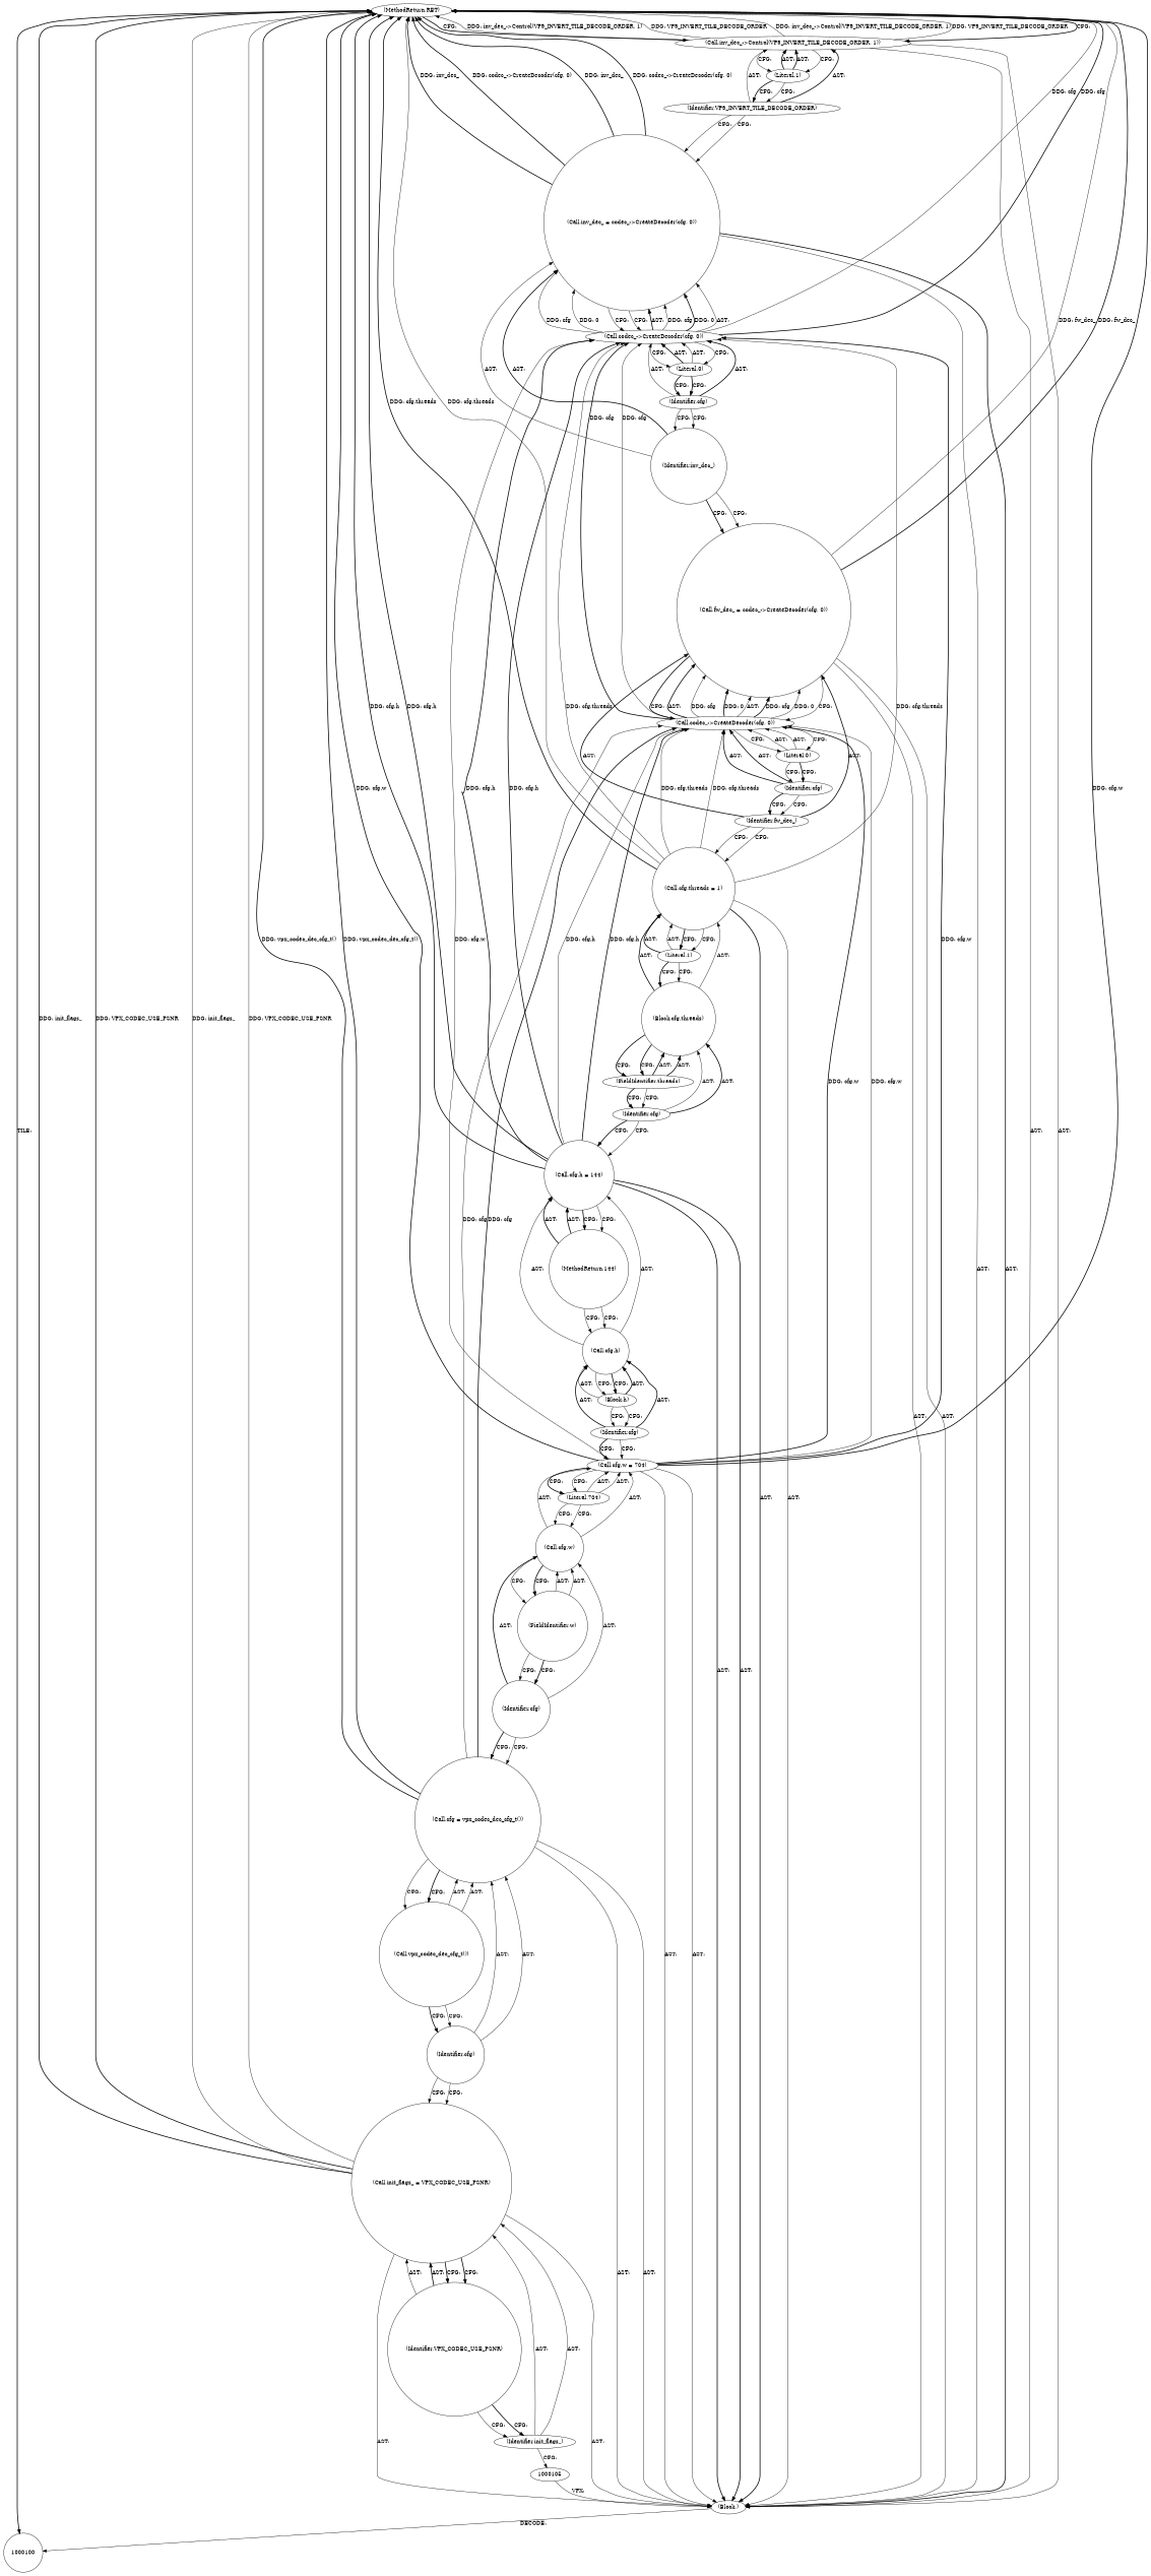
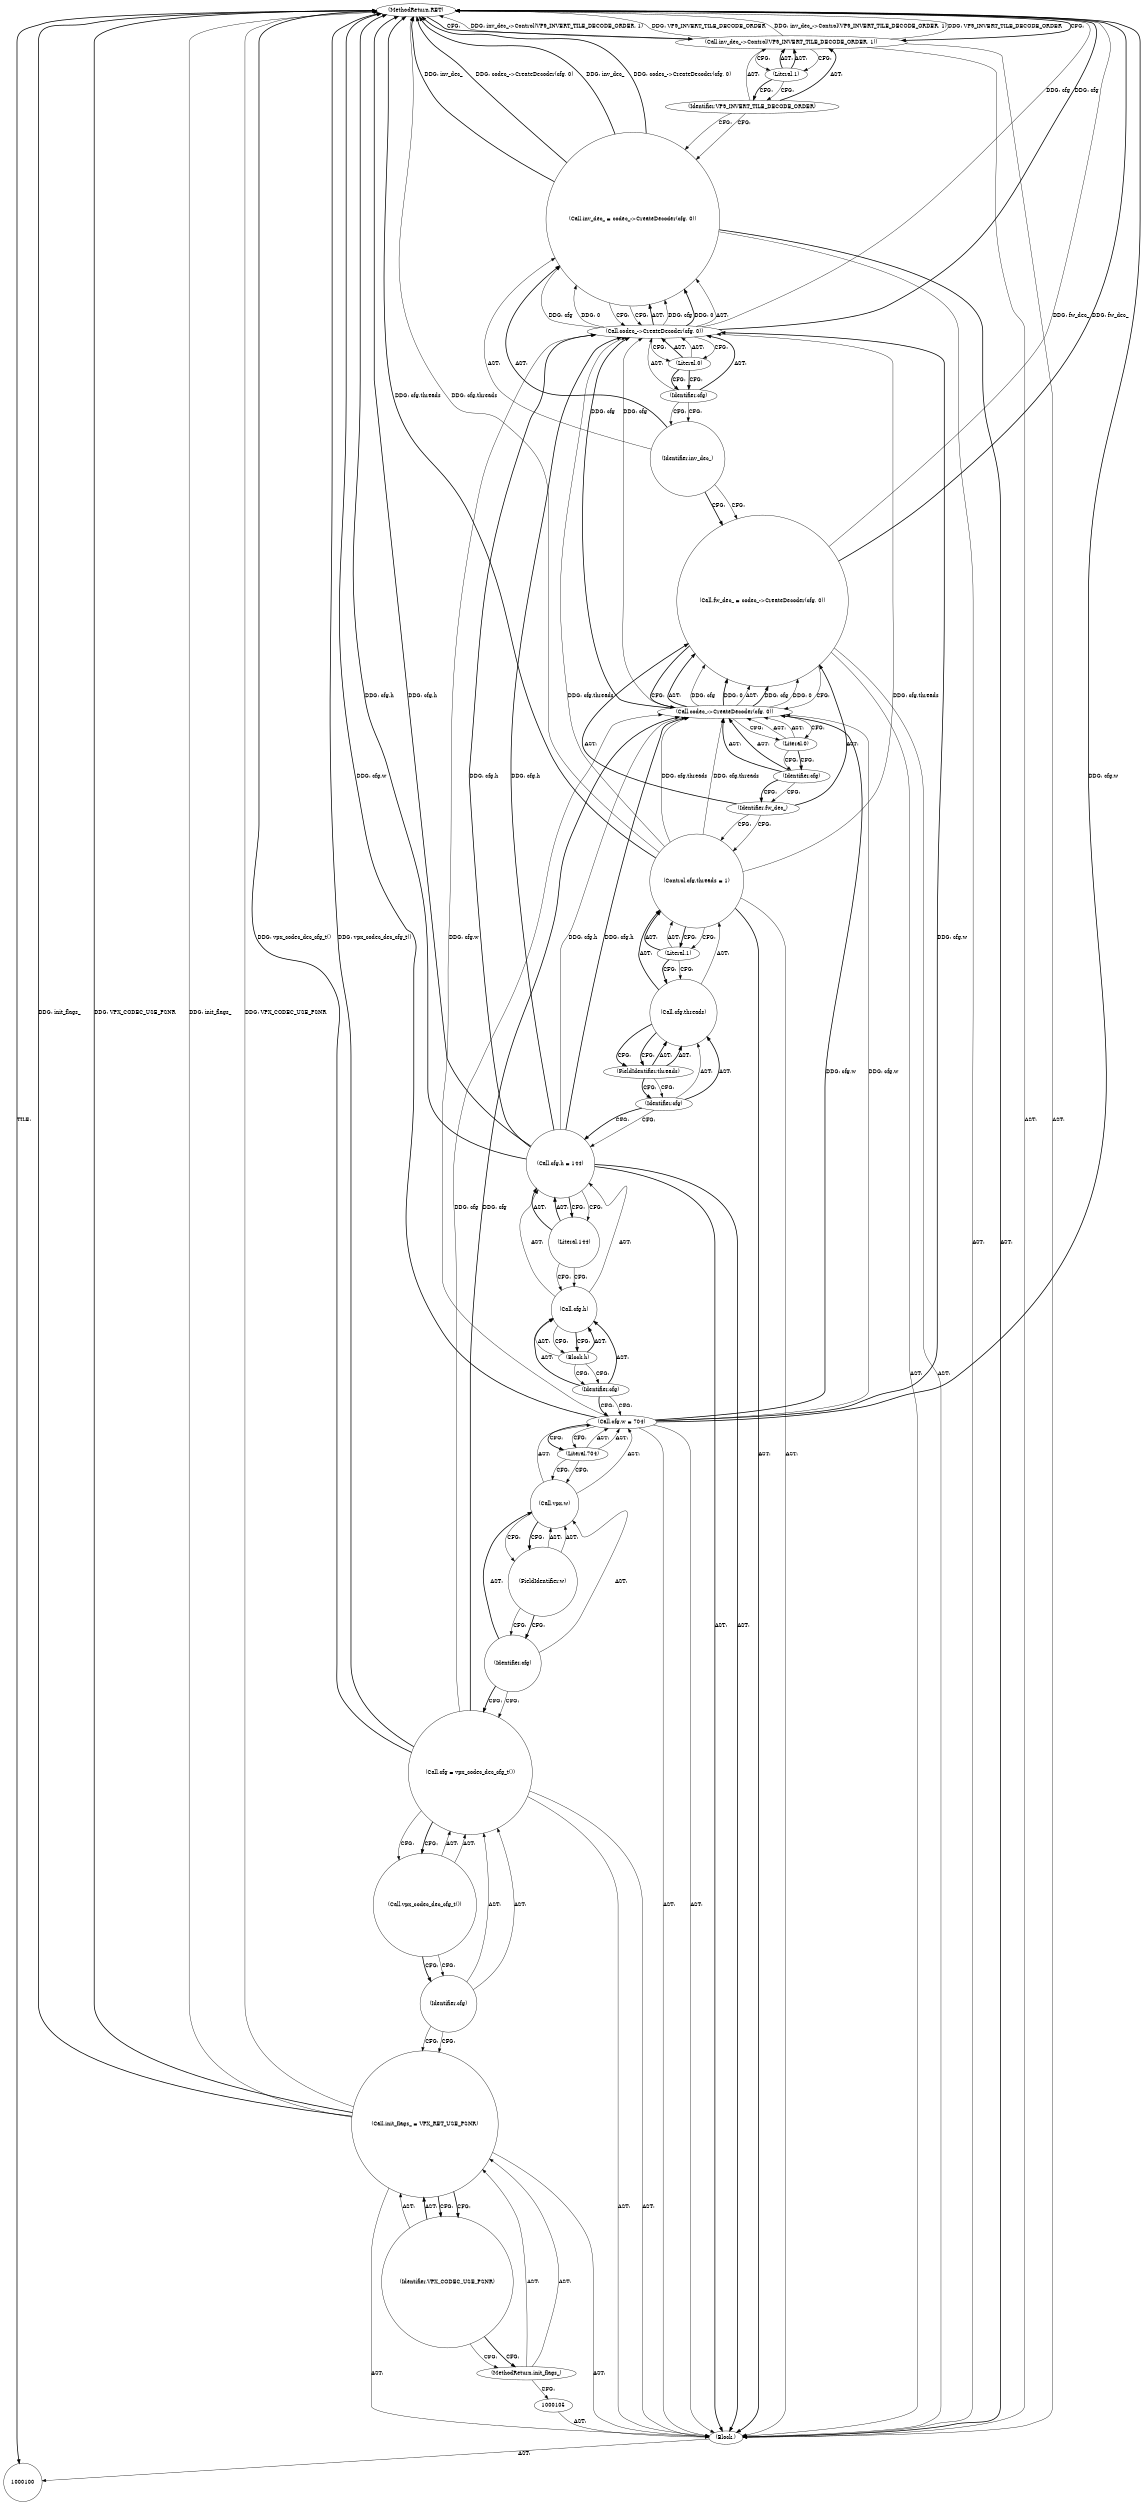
  digraph {
    node [shape=ellipse]
    edge [style=solid]
    n1 [label="(MethodReturn,RET)"]
    n2 [label="(Call,inv_dec_->Control(VP9_INVERT_TILE_DECODE_ORDER, 1))"]
    1000100 [shape=circle]
    n4 [label="(Block,)"]
    n5 [label="(Literal,1)"]
-   n6 [label="(MethodReturn,144)" shape=circle]
+   n6 [label="(Literal,144)" shape=circle]
    n7 [label="(Call,cfg.h = 144)" shape=circle]
    n8 [label="(Call,cfg.h)" shape=circle]
    n9 [label="(Call,codec_->CreateDecoder(cfg, 0))"]
    n10 [label="(Call,codec_->CreateDecoder(cfg, 0))"]
    n11 [label="(Block,h)"]
    n12 [label="(Call,fw_dec_ = codec_->CreateDecoder(cfg, 0))" shape=circle]
    n13 [label="(Literal,0)"]
    n14 [label="(Call,inv_dec_ = codec_->CreateDecoder(cfg, 0))" shape=circle]
    n15 [label="(Literal,0)"]
    n16 [label="(Identifier,cfg)"]
    n17 [label="(Call,cfg.w = 704)"]
    n18 [label="(Literal,704)"]
    n19 [label="(Literal,1)"]
-   n20 [label="(Call,cfg.threads = 1)" shape=circle]
-   n21 [label="(Block,cfg.threads)" shape=circle]
+   n20 [label="(Control,cfg.threads = 1)" shape=circle]
+   n21 [label="(Call,cfg.threads)" shape=circle]
    n22 [label="(FieldIdentifier,threads)"]
    n23 [label="(Identifier,cfg)"]
    n24 [label="(Identifier,cfg)"]
    n25 [label="(Identifier,fw_dec_)"]
    n26 [label="(Identifier,cfg)"]
    n27 [label="(Identifier,inv_dec_)" shape=circle]
    n28 [label="(Identifier,VP9_INVERT_TILE_DECODE_ORDER)"]
    n29 [label="(Identifier,VPX_CODEC_USE_PSNR)" shape=circle]
-   n30 [label="(Call,init_flags_ = VPX_CODEC_USE_PSNR)" shape=circle]
-   n31 [label="(Identifier,init_flags_)"]
+   n30 [label="(Call,init_flags_ = VPX_RET_USE_PSNR)" shape=circle]
+   n31 [label="(MethodReturn,init_flags_)"]
    1000105
    n33 [label="(Call,cfg = vpx_codec_dec_cfg_t())" shape=circle]
    n34 [label="(Call,vpx_codec_dec_cfg_t())" shape=circle]
    n35 [label="(Identifier,cfg)" shape=circle]
-   n36 [label="(Call,cfg.w)" shape=circle]
+   n36 [label="(Call,vpx.w)" shape=circle]
    n37 [label="(FieldIdentifier,w)" shape=circle]
    n38 [label="(Identifier,cfg)" shape=circle]
    n1 -> n2 [label="CFG: " style=bold]
    n1 -> n2 [label="CFG: " style=bold]
    n1 -> 1000100 [label="TILE: " style=bold]
    n2 -> n1 [label="DDG: inv_dec_->Control(VP9_INVERT_TILE_DECODE_ORDER, 1)"]
    n2 -> n1 [label="DDG: VP9_INVERT_TILE_DECODE_ORDER"]
    n2 -> n1 [label="DDG: inv_dec_->Control(VP9_INVERT_TILE_DECODE_ORDER, 1)"]
    n2 -> n1 [label="DDG: VP9_INVERT_TILE_DECODE_ORDER"]
    n2 -> n4 [label="AST: "]
    n2 -> n4 [label="AST: "]
    n2 -> n5 [label="CFG: "]
    n2 -> n5 [label="CFG: "]
-   n4 -> 1000100 [label="DECODE: "]
+   n4 -> 1000100 [label="AST: "]
    n5 -> n2 [label="AST: " style=bold]
    n5 -> n2 [label="AST: " style=bold]
    n5 -> n28 [label="CFG: "]
    n5 -> n28 [label="CFG: " style=bold]
    n6 -> n7 [label="AST: " style=bold]
    n6 -> n7 [label="AST: " style=bold]
    n6 -> n8 [label="CFG: "]
    n6 -> n8 [label="CFG: "]
    n7 -> n1 [label="DDG: cfg.h" style=bold]
    n7 -> n1 [label="DDG: cfg.h" style=bold]
    n7 -> n4 [label="AST: " style=bold]
    n7 -> n4 [label="AST: " style=bold]
    n7 -> n6 [label="CFG: " style=bold]
    n7 -> n6 [label="CFG: "]
    n7 -> n9 [label="DDG: cfg.h" style=bold]
    n7 -> n9 [label="DDG: cfg.h"]
    n7 -> n10 [label="DDG: cfg.h" style=bold]
    n7 -> n10 [label="DDG: cfg.h" style=bold]
    n8 -> n7 [label="AST: "]
    n8 -> n7 [label="AST: "]
    n8 -> n11 [label="CFG: "]
    n8 -> n11 [label="CFG: " style=bold]
    n9 -> n10 [label="DDG: cfg" style=bold]
    n9 -> n10 [label="DDG: cfg"]
    n9 -> n12 [label="AST: " style=bold]
    n9 -> n12 [label="DDG: cfg"]
    n9 -> n12 [label="DDG: 0" style=bold]
    n9 -> n12 [label="AST: "]
    n9 -> n12 [label="DDG: cfg" style=bold]
    n9 -> n12 [label="DDG: 0"]
    n9 -> n13 [label="CFG: "]
    n9 -> n13 [label="CFG: "]
    n10 -> n1 [label="DDG: cfg"]
    n10 -> n1 [label="DDG: cfg" style=bold]
    n10 -> n14 [label="AST: " style=bold]
    n10 -> n14 [label="DDG: cfg"]
    n10 -> n14 [label="DDG: 0" style=bold]
    n10 -> n14 [label="AST: "]
    n10 -> n14 [label="DDG: cfg"]
    n10 -> n14 [label="DDG: 0"]
    n10 -> n15 [label="CFG: "]
    n10 -> n15 [label="CFG: "]
    n11 -> n8 [label="AST: " style=bold]
    n11 -> n8 [label="AST: "]
    n11 -> n16 [label="CFG: "]
    n11 -> n16 [label="CFG: "]
    n12 -> n1 [label="DDG: fw_dec_"]
    n12 -> n1 [label="DDG: fw_dec_" style=bold]
    n12 -> n4 [label="AST: "]
    n12 -> n4 [label="AST: "]
    n12 -> n9 [label="CFG: " style=bold]
    n12 -> n9 [label="CFG: "]
    n13 -> n9 [label="AST: "]
    n13 -> n9 [label="AST: "]
    n13 -> n24 [label="CFG: "]
    n13 -> n24 [label="CFG: " style=bold]
    n14 -> n1 [label="DDG: inv_dec_" style=bold]
    n14 -> n1 [label="DDG: codec_->CreateDecoder(cfg, 0)" style=bold]
    n14 -> n1 [label="DDG: inv_dec_" style=bold]
    n14 -> n1 [label="DDG: codec_->CreateDecoder(cfg, 0)" style=bold]
    n14 -> n4 [label="AST: "]
    n14 -> n4 [label="AST: " style=bold]
    n14 -> n10 [label="CFG: "]
    n14 -> n10 [label="CFG: "]
    n15 -> n10 [label="AST: " style=bold]
    n15 -> n10 [label="AST: "]
    n15 -> n26 [label="CFG: " style=bold]
    n15 -> n26 [label="CFG: " style=bold]
    n16 -> n8 [label="AST: " style=bold]
    n16 -> n8 [label="AST: " style=bold]
    n16 -> n17 [label="CFG: " style=bold]
    n16 -> n17 [label="CFG: "]
    n17 -> n1 [label="DDG: cfg.w" style=bold]
    n17 -> n1 [label="DDG: cfg.w" style=bold]
    n17 -> n4 [label="AST: "]
    n17 -> n4 [label="AST: "]
    n17 -> n9 [label="DDG: cfg.w" style=bold]
    n17 -> n9 [label="DDG: cfg.w"]
    n17 -> n10 [label="DDG: cfg.w" style=bold]
    n17 -> n10 [label="DDG: cfg.w"]
    n17 -> n18 [label="CFG: " style=bold]
    n17 -> n18 [label="CFG: "]
    n18 -> n17 [label="AST: "]
    n18 -> n17 [label="AST: "]
    n18 -> n36 [label="CFG: "]
    n18 -> n36 [label="CFG: "]
    n19 -> n20 [label="AST: " style=bold]
    n19 -> n20 [label="AST: "]
    n19 -> n21 [label="CFG: "]
    n19 -> n21 [label="CFG: " style=bold]
    n20 -> n1 [label="DDG: cfg.threads"]
    n20 -> n1 [label="DDG: cfg.threads" style=bold]
    n20 -> n4 [label="AST: "]
    n20 -> n4 [label="AST: " style=bold]
    n20 -> n9 [label="DDG: cfg.threads"]
    n20 -> n9 [label="DDG: cfg.threads"]
    n20 -> n10 [label="DDG: cfg.threads"]
    n20 -> n10 [label="DDG: cfg.threads"]
    n20 -> n19 [label="CFG: " style=bold]
    n20 -> n19 [label="CFG: "]
    n21 -> n20 [label="AST: "]
    n21 -> n20 [label="AST: " style=bold]
    n21 -> n22 [label="CFG: " style=bold]
    n21 -> n22 [label="CFG: " style=bold]
    n22 -> n21 [label="AST: " style=bold]
    n22 -> n21 [label="AST: " style=bold]
    n22 -> n23 [label="CFG: " style=bold]
    n22 -> n23 [label="CFG: "]
    n23 -> n7 [label="CFG: "]
    n23 -> n7 [label="CFG: " style=bold]
    n23 -> n21 [label="AST: "]
    n23 -> n21 [label="AST: " style=bold]
    n24 -> n9 [label="AST: " style=bold]
    n24 -> n9 [label="AST: " style=bold]
    n24 -> n25 [label="CFG: "]
    n24 -> n25 [label="CFG: " style=bold]
    n25 -> n12 [label="AST: " style=bold]
    n25 -> n12 [label="AST: " style=bold]
    n25 -> n20 [label="CFG: "]
    n25 -> n20 [label="CFG: "]
    n26 -> n10 [label="AST: "]
    n26 -> n10 [label="AST: " style=bold]
    n26 -> n27 [label="CFG: "]
    n26 -> n27 [label="CFG: "]
    n27 -> n12 [label="CFG: " style=bold]
    n27 -> n12 [label="CFG: "]
    n27 -> n14 [label="AST: "]
    n27 -> n14 [label="AST: " style=bold]
    n28 -> n2 [label="AST: " style=bold]
    n28 -> n2 [label="AST: "]
    n28 -> n14 [label="CFG: "]
    n28 -> n14 [label="CFG: "]
    n29 -> n30 [label="AST: "]
    n29 -> n30 [label="AST: " style=bold]
    n29 -> n31 [label="CFG: " style=bold]
    n29 -> n31 [label="CFG: "]
    n30 -> n1 [label="DDG: VPX_CODEC_USE_PSNR"]
    n30 -> n1 [label="DDG: init_flags_" style=bold]
    n30 -> n1 [label="DDG: VPX_CODEC_USE_PSNR" style=bold]
    n30 -> n1 [label="DDG: init_flags_"]
    n30 -> n4 [label="AST: "]
    n30 -> n4 [label="AST: "]
    n30 -> n29 [label="CFG: " style=bold]
    n30 -> n29 [label="CFG: " style=bold]
    n31 -> n30 [label="AST: "]
    n31 -> n30 [label="AST: "]
    n31 -> 1000105 [label="CFG: "]
-   1000105 -> n4 [label="VPX: "]
+   1000105 -> n4 [label="AST: "]
    n33 -> n1 [label="DDG: vpx_codec_dec_cfg_t()" style=bold]
    n33 -> n1 [label="DDG: vpx_codec_dec_cfg_t()" style=bold]
    n33 -> n4 [label="AST: "]
    n33 -> n4 [label="AST: "]
    n33 -> n9 [label="DDG: cfg"]
    n33 -> n9 [label="DDG: cfg" style=bold]
    n33 -> n34 [label="CFG: "]
    n33 -> n34 [label="CFG: " style=bold]
    n34 -> n33 [label="AST: "]
    n34 -> n33 [label="AST: "]
    n34 -> n35 [label="CFG: " style=bold]
    n34 -> n35 [label="CFG: "]
    n35 -> n30 [label="CFG: "]
    n35 -> n30 [label="CFG: "]
    n35 -> n33 [label="AST: "]
    n35 -> n33 [label="AST: "]
    n36 -> n17 [label="AST: "]
    n36 -> n17 [label="AST: "]
    n36 -> n37 [label="CFG: "]
    n36 -> n37 [label="CFG: " style=bold]
    n37 -> n36 [label="AST: "]
    n37 -> n36 [label="AST: "]
    n37 -> n38 [label="CFG: " style=bold]
    n37 -> n38 [label="CFG: "]
    n38 -> n33 [label="CFG: " style=bold]
    n38 -> n33 [label="CFG: "]
    n38 -> n36 [label="AST: " style=bold]
    n38 -> n36 [label="AST: "]
  }
